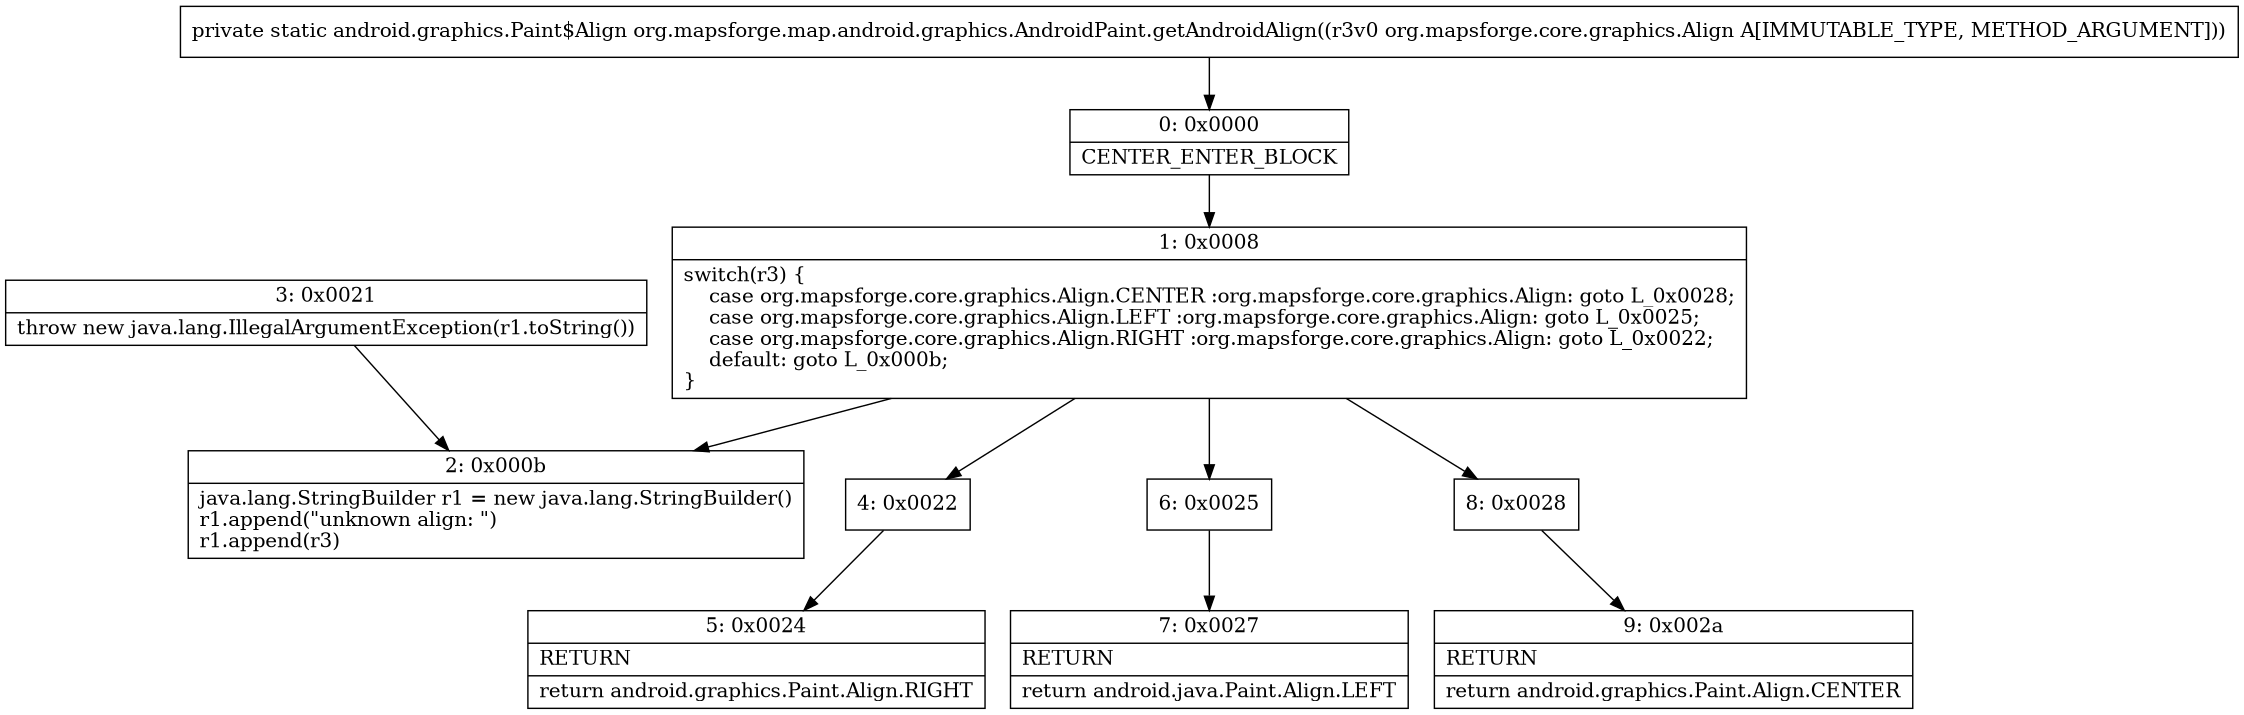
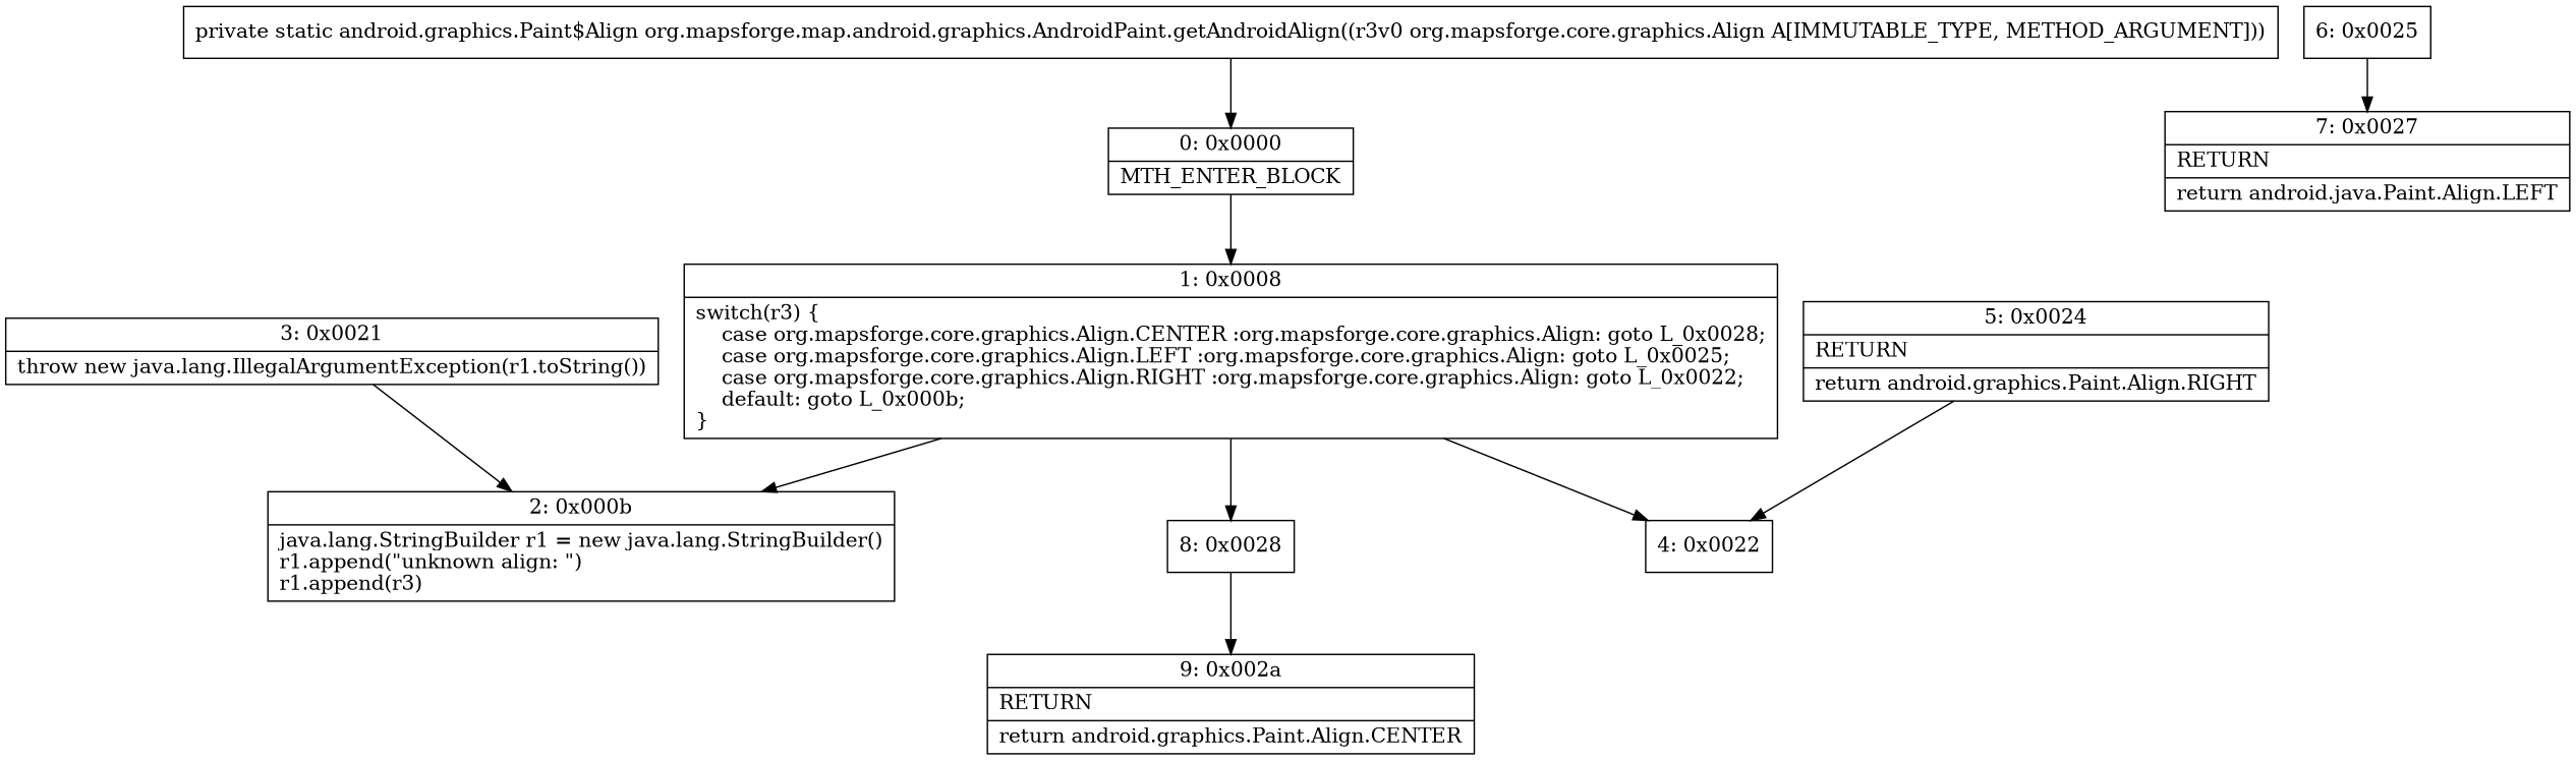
  digraph {
    node [shape=record]
-   n1 [label="{0\:\ 0x0000|CENTER_ENTER_BLOCK\l}"]
+   n1 [label="{0\:\ 0x0000|MTH_ENTER_BLOCK\l}"]
    n2 [label="{1\:\ 0x0008|switch(r3) \{\l    case org.mapsforge.core.graphics.Align.CENTER :org.mapsforge.core.graphics.Align: goto L_0x0028;\l    case org.mapsforge.core.graphics.Align.LEFT :org.mapsforge.core.graphics.Align: goto L_0x0025;\l    case org.mapsforge.core.graphics.Align.RIGHT :org.mapsforge.core.graphics.Align: goto L_0x0022;\l    default: goto L_0x000b;\l\}\l}"]
    n3 [label="{2\:\ 0x000b|java.lang.StringBuilder r1 = new java.lang.StringBuilder()\lr1.append(\"unknown align: \")\lr1.append(r3)\l}"]
    n4 [label="{4\:\ 0x0022}"]
    n5 [label="{6\:\ 0x0025}"]
    n6 [label="{8\:\ 0x0028}"]
    n7 [label="{5\:\ 0x0024|RETURN\l|return android.graphics.Paint.Align.RIGHT\l}"]
    n8 [label="{7\:\ 0x0027|RETURN\l|return android.java.Paint.Align.LEFT\l}"]
    n9 [label="{9\:\ 0x002a|RETURN\l|return android.graphics.Paint.Align.CENTER\l}"]
    n10 [label="{3\:\ 0x0021|throw new java.lang.IllegalArgumentException(r1.toString())\l}"]
    n11 [label="{private static android.graphics.Paint$Align org.mapsforge.map.android.graphics.AndroidPaint.getAndroidAlign((r3v0 org.mapsforge.core.graphics.Align A[IMMUTABLE_TYPE, METHOD_ARGUMENT])) }"]
    n1 -> n2
    n2 -> n3
    n2 -> n4
-   n2 -> n5
    n2 -> n6
-   n4 -> n7
+   n7 -> n4
    n5 -> n8
    n6 -> n9
    n10 -> n3
    n11 -> n1
  }
